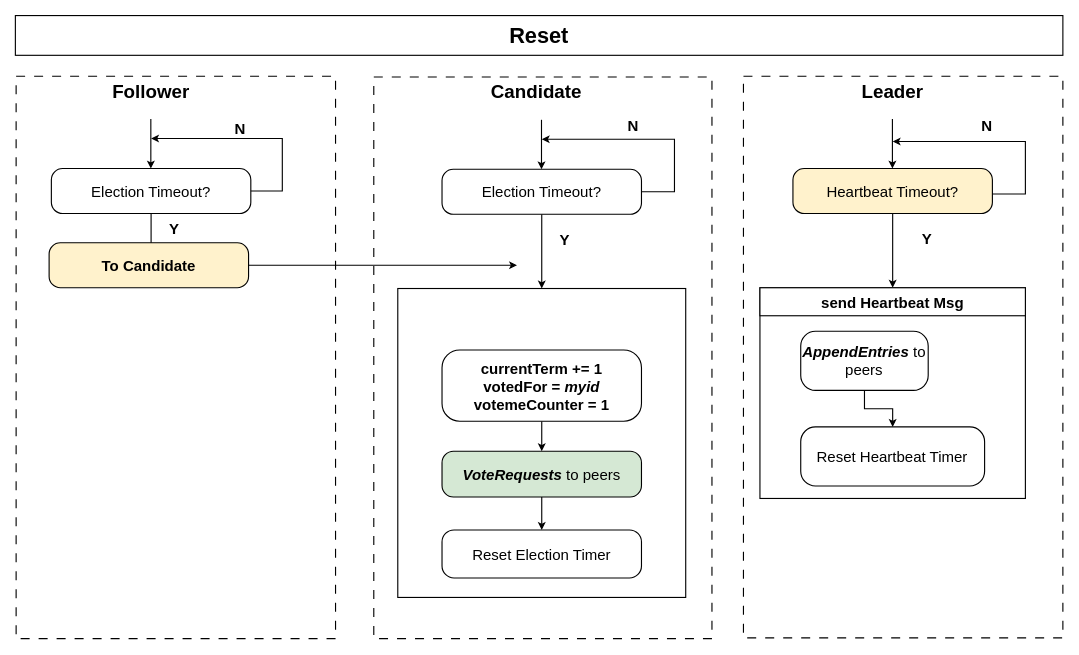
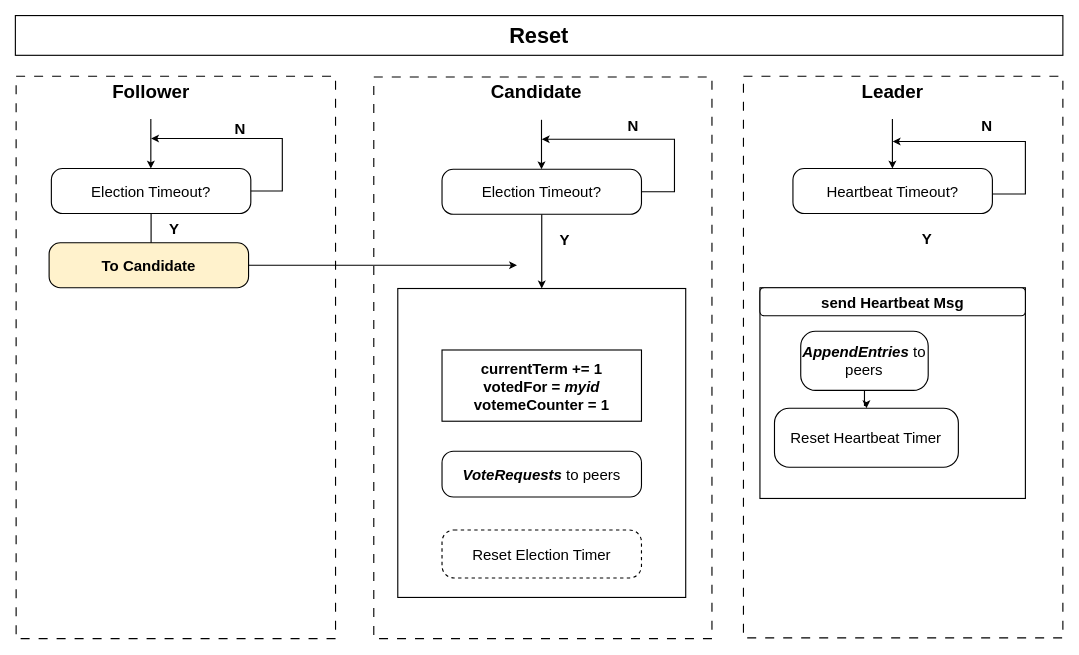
  <mxCell id="0" />
  <mxCell id="1" parent="0" />
  <mxCell id="2" value="&lt;font style=&quot;font-size: 29px;&quot;&gt;&lt;b&gt;Reset&lt;/b&gt;&lt;/font&gt;" style="rounded=0;whiteSpace=wrap;html=1;strokeWidth=1.5;" parent="1" vertex="1"><mxGeometry x="20" y="20" width="1397" height="53" as="geometry" /></mxCell>
  <mxCell id="3" value="" style="rounded=0;whiteSpace=wrap;html=1;strokeWidth=1.5;dashed=1;dashPattern=8 8;" parent="1" vertex="1"><mxGeometry x="498" y="102" width="451" height="749" as="geometry" /></mxCell>
  <mxCell id="4" value="&lt;font style=&quot;font-size: 25px;&quot;&gt;&lt;b&gt;Candidate&lt;/b&gt;&lt;/font&gt;" style="text;html=1;strokeColor=none;fillColor=none;align=center;verticalAlign=middle;whiteSpace=wrap;rounded=0;strokeWidth=1.5;" parent="1" vertex="1"><mxGeometry x="626" y="96.999" width="178" height="48.873" as="geometry" /></mxCell>
  <mxCell id="5" style="edgeStyle=orthogonalEdgeStyle;rounded=0;orthogonalLoop=1;jettySize=auto;html=1;exitX=0.5;exitY=1;exitDx=0;exitDy=0;strokeWidth=1.5;" parent="1" source="6" target="7" edge="1"><mxGeometry relative="1" as="geometry" /></mxCell>
  <mxCell id="6" value="&lt;font style=&quot;font-size: 20px;&quot;&gt;Election Timeout?&lt;/font&gt;" style="rounded=1;whiteSpace=wrap;html=1;arcSize=25;strokeWidth=1.5;" parent="1" vertex="1"><mxGeometry x="589" y="225" width="266" height="60" as="geometry" /></mxCell>
  <mxCell id="7" value="" style="rounded=0;whiteSpace=wrap;html=1;strokeWidth=1.5;" parent="1" vertex="1"><mxGeometry x="530" y="384" width="384" height="412" as="geometry" /></mxCell>
- <mxCell id="8" style="edgeStyle=orthogonalEdgeStyle;rounded=0;orthogonalLoop=1;jettySize=auto;html=1;strokeWidth=1.5;" parent="1" source="9" target="11" edge="1"><mxGeometry relative="1" as="geometry" /></mxCell>
- <mxCell id="9" value="&lt;span style=&quot;font-size: 20px;&quot;&gt;&lt;b&gt;currentTerm += 1&lt;br&gt;votedFor = &lt;/b&gt;&lt;i&gt;&lt;b&gt;myid&lt;/b&gt;&lt;br&gt;&lt;/i&gt;&lt;b&gt;votemeCounter = 1&lt;/b&gt;&lt;br&gt;&lt;/span&gt;" style="rounded=1;whiteSpace=wrap;html=1;arcSize=25;strokeWidth=1.5;" parent="1" vertex="1"><mxGeometry x="589" y="466" width="266" height="95" as="geometry" /></mxCell>
- <mxCell id="10" style="edgeStyle=orthogonalEdgeStyle;rounded=0;orthogonalLoop=1;jettySize=auto;html=1;entryX=0.5;entryY=0;entryDx=0;entryDy=0;strokeWidth=1.5;" parent="1" source="11" target="26" edge="1"><mxGeometry relative="1" as="geometry" /></mxCell>
- <mxCell id="11" value="&lt;span style=&quot;font-size: 20px;&quot;&gt;&lt;i&gt;&lt;b&gt;VoteRequests&lt;/b&gt;&lt;/i&gt; to peers&lt;br&gt;&lt;/span&gt;" style="rounded=1;whiteSpace=wrap;html=1;arcSize=25;strokeWidth=1.5;fillColor=#d5e8d4;" parent="1" vertex="1"><mxGeometry x="589" y="601" width="266" height="61" as="geometry" /></mxCell>
+ <mxCell id="9" value="&lt;span style=&quot;font-size: 20px;&quot;&gt;&lt;b&gt;currentTerm += 1&lt;br&gt;votedFor = &lt;/b&gt;&lt;i&gt;&lt;b&gt;myid&lt;/b&gt;&lt;br&gt;&lt;/i&gt;&lt;b&gt;votemeCounter = 1&lt;/b&gt;&lt;br&gt;&lt;/span&gt;" style="whiteSpace=wrap;html=1;arcSize=25;strokeWidth=1.5;rounded=0;" parent="1" vertex="1"><mxGeometry x="589" y="466" width="266" height="95" as="geometry" /></mxCell>
+ <mxCell id="11" value="&lt;span style=&quot;font-size: 20px;&quot;&gt;&lt;i&gt;&lt;b&gt;VoteRequests&lt;/b&gt;&lt;/i&gt; to peers&lt;br&gt;&lt;/span&gt;" style="rounded=1;whiteSpace=wrap;html=1;arcSize=25;strokeWidth=1.5;" parent="1" vertex="1"><mxGeometry x="589" y="601" width="266" height="61" as="geometry" /></mxCell>
  <mxCell id="12" style="edgeStyle=orthogonalEdgeStyle;rounded=0;orthogonalLoop=1;jettySize=auto;html=1;exitX=0.5;exitY=1;exitDx=0;exitDy=0;strokeWidth=1.5;" parent="1" edge="1"><mxGeometry relative="1" as="geometry"><mxPoint x="721.66" y="159" as="sourcePoint" /><mxPoint x="721.66" y="225" as="targetPoint" /></mxGeometry></mxCell>
  <mxCell id="13" value="&lt;font style=&quot;font-size: 20px;&quot;&gt;&lt;b&gt;Y&lt;/b&gt;&lt;/font&gt;" style="text;html=1;strokeColor=none;fillColor=none;align=center;verticalAlign=middle;whiteSpace=wrap;rounded=0;strokeWidth=1.5;" parent="1" vertex="1"><mxGeometry x="723" y="303" width="60" height="30" as="geometry" /></mxCell>
  <mxCell id="14" value="&lt;font style=&quot;font-size: 20px;&quot;&gt;&lt;b&gt;N&lt;/b&gt;&lt;/font&gt;" style="text;html=1;strokeColor=none;fillColor=none;align=center;verticalAlign=middle;whiteSpace=wrap;rounded=0;strokeWidth=1.5;" parent="1" vertex="1"><mxGeometry x="814" y="152" width="60" height="30" as="geometry" /></mxCell>
  <mxCell id="15" value="" style="endArrow=classic;html=1;rounded=0;exitX=1;exitY=0.5;exitDx=0;exitDy=0;strokeWidth=1.5;" parent="1" source="6" edge="1"><mxGeometry width="50" height="50" relative="1" as="geometry"><mxPoint x="1150" y="622" as="sourcePoint" /><mxPoint x="722" y="185" as="targetPoint" /><Array as="points"><mxPoint x="899" y="255" /><mxPoint x="899" y="185" /></Array></mxGeometry></mxCell>
  <mxCell id="16" value="" style="rounded=0;whiteSpace=wrap;html=1;strokeWidth=1.5;dashed=1;dashPattern=8 8;" parent="1" vertex="1"><mxGeometry x="21" y="101" width="426" height="750" as="geometry" /></mxCell>
  <mxCell id="17" value="&lt;font style=&quot;font-size: 25px;&quot;&gt;&lt;b&gt;Follower&lt;/b&gt;&lt;/font&gt;" style="text;html=1;strokeColor=none;fillColor=none;align=center;verticalAlign=middle;whiteSpace=wrap;rounded=0;strokeWidth=1.5;" parent="1" vertex="1"><mxGeometry x="112" y="95.999" width="178" height="48.873" as="geometry" /></mxCell>
  <mxCell id="18" style="edgeStyle=orthogonalEdgeStyle;rounded=0;orthogonalLoop=1;jettySize=auto;html=1;exitX=0.5;exitY=1;exitDx=0;exitDy=0;strokeWidth=1.5;" parent="1" source="19" edge="1"><mxGeometry relative="1" as="geometry"><mxPoint x="201" y="350" as="targetPoint" /></mxGeometry></mxCell>
  <mxCell id="19" value="&lt;font style=&quot;font-size: 20px;&quot;&gt;Election Timeout?&lt;/font&gt;" style="rounded=1;whiteSpace=wrap;html=1;arcSize=25;strokeWidth=1.5;" parent="1" vertex="1"><mxGeometry x="68" y="224" width="266" height="60" as="geometry" /></mxCell>
  <mxCell id="20" style="edgeStyle=orthogonalEdgeStyle;rounded=0;orthogonalLoop=1;jettySize=auto;html=1;exitX=0.5;exitY=1;exitDx=0;exitDy=0;strokeWidth=1.5;" parent="1" edge="1"><mxGeometry relative="1" as="geometry"><mxPoint x="200.66" y="158" as="sourcePoint" /><mxPoint x="200.66" y="224" as="targetPoint" /></mxGeometry></mxCell>
  <mxCell id="21" value="&lt;font style=&quot;font-size: 20px;&quot;&gt;&lt;b&gt;Y&lt;/b&gt;&lt;/font&gt;" style="text;html=1;strokeColor=none;fillColor=none;align=center;verticalAlign=middle;whiteSpace=wrap;rounded=0;strokeWidth=1.5;" parent="1" vertex="1"><mxGeometry x="202" y="289" width="60" height="30" as="geometry" /></mxCell>
  <mxCell id="22" value="&lt;font style=&quot;font-size: 20px;&quot;&gt;&lt;b&gt;N&lt;/b&gt;&lt;/font&gt;" style="text;html=1;strokeColor=none;fillColor=none;align=center;verticalAlign=middle;whiteSpace=wrap;rounded=0;strokeWidth=1.5;" parent="1" vertex="1"><mxGeometry x="290" y="155" width="60" height="30" as="geometry" /></mxCell>
  <mxCell id="23" value="" style="endArrow=classic;html=1;rounded=0;exitX=1;exitY=0.5;exitDx=0;exitDy=0;strokeWidth=1.5;" parent="1" source="19" edge="1"><mxGeometry width="50" height="50" relative="1" as="geometry"><mxPoint x="629" y="621" as="sourcePoint" /><mxPoint x="201" y="184" as="targetPoint" /><Array as="points"><mxPoint x="376" y="254" /><mxPoint x="376" y="184" /></Array></mxGeometry></mxCell>
  <mxCell id="24" style="edgeStyle=orthogonalEdgeStyle;rounded=0;orthogonalLoop=1;jettySize=auto;html=1;strokeWidth=1.5;" parent="1" source="25" edge="1"><mxGeometry relative="1" as="geometry"><mxPoint x="689" y="353" as="targetPoint" /></mxGeometry></mxCell>
  <mxCell id="25" value="&lt;font style=&quot;font-size: 20px;&quot;&gt;&lt;b&gt;To Candidate&lt;/b&gt;&lt;/font&gt;" style="rounded=1;whiteSpace=wrap;html=1;arcSize=25;strokeWidth=1.5;fillColor=#fff2cc;" parent="1" vertex="1"><mxGeometry x="65" y="323" width="266" height="60" as="geometry" /></mxCell>
- <mxCell id="26" value="&lt;font style=&quot;font-size: 20px;&quot;&gt;Reset Election Timer&lt;/font&gt;" style="rounded=1;whiteSpace=wrap;html=1;arcSize=25;strokeWidth=1.5;" parent="1" vertex="1"><mxGeometry x="589" y="706" width="266" height="64" as="geometry" /></mxCell>
+ <mxCell id="26" value="&lt;font style=&quot;font-size: 20px;&quot;&gt;Reset Election Timer&lt;/font&gt;" style="rounded=1;whiteSpace=wrap;html=1;arcSize=25;strokeWidth=1.5;dashed=1;" parent="1" vertex="1"><mxGeometry x="589" y="706" width="266" height="64" as="geometry" /></mxCell>
  <mxCell id="27" value="" style="rounded=0;whiteSpace=wrap;html=1;strokeWidth=1.5;dashed=1;dashPattern=8 8;" parent="1" vertex="1"><mxGeometry x="991" y="101" width="426" height="749" as="geometry" /></mxCell>
  <mxCell id="28" value="&lt;font style=&quot;font-size: 25px;&quot;&gt;&lt;b&gt;Leader&lt;/b&gt;&lt;/font&gt;" style="text;html=1;strokeColor=none;fillColor=none;align=center;verticalAlign=middle;whiteSpace=wrap;rounded=0;strokeWidth=1.5;" parent="1" vertex="1"><mxGeometry x="1101" y="95.999" width="178" height="48.873" as="geometry" /></mxCell>
- <mxCell id="29" style="edgeStyle=orthogonalEdgeStyle;rounded=0;orthogonalLoop=1;jettySize=auto;html=1;strokeWidth=1.5;" parent="1" source="30" target="34" edge="1"><mxGeometry relative="1" as="geometry" /></mxCell>
- <mxCell id="30" value="&lt;font style=&quot;font-size: 20px;&quot;&gt;Heartbeat Timeout?&lt;/font&gt;" style="rounded=1;whiteSpace=wrap;html=1;arcSize=25;strokeWidth=1.5;fillColor=#fff2cc;" parent="1" vertex="1"><mxGeometry x="1057" y="224" width="266" height="60" as="geometry" /></mxCell>
+ <mxCell id="30" value="&lt;font style=&quot;font-size: 20px;&quot;&gt;Heartbeat Timeout?&lt;/font&gt;" style="rounded=1;whiteSpace=wrap;html=1;arcSize=25;strokeWidth=1.5;" parent="1" vertex="1"><mxGeometry x="1057" y="224" width="266" height="60" as="geometry" /></mxCell>
  <mxCell id="31" style="edgeStyle=orthogonalEdgeStyle;rounded=0;orthogonalLoop=1;jettySize=auto;html=1;exitX=0.5;exitY=1;exitDx=0;exitDy=0;strokeWidth=1.5;" parent="1" edge="1"><mxGeometry relative="1" as="geometry"><mxPoint x="1189.66" y="158" as="sourcePoint" /><mxPoint x="1189.66" y="224" as="targetPoint" /></mxGeometry></mxCell>
  <mxCell id="32" value="" style="group;strokeWidth=1.5;" parent="1" vertex="1" connectable="0"><mxGeometry x="1013" y="383" width="354" height="281" as="geometry" /></mxCell>
  <mxCell id="33" value="" style="rounded=0;whiteSpace=wrap;html=1;strokeWidth=1.5;" parent="32" vertex="1"><mxGeometry width="354" height="281" as="geometry" /></mxCell>
- <mxCell id="34" value="&lt;span style=&quot;font-size: 20px;&quot;&gt;&lt;b&gt;send Heartbeat Msg&lt;/b&gt;&lt;/span&gt;" style="rounded=0;whiteSpace=wrap;html=1;strokeWidth=1.5;" parent="32" vertex="1"><mxGeometry width="354" height="37.328" as="geometry" /></mxCell>
+ <mxCell id="34" value="&lt;span style=&quot;font-size: 20px;&quot;&gt;&lt;b&gt;send Heartbeat Msg&lt;/b&gt;&lt;/span&gt;" style="whiteSpace=wrap;html=1;strokeWidth=1.5;rounded=1;" parent="32" vertex="1"><mxGeometry width="354" height="37.328" as="geometry" /></mxCell>
  <mxCell id="35" value="&lt;span style=&quot;font-size: 20px;&quot;&gt;&lt;b&gt;&lt;i&gt;AppendEntries&lt;/i&gt; &lt;/b&gt;to peers&lt;br&gt;&lt;/span&gt;" style="rounded=1;whiteSpace=wrap;html=1;arcSize=25;strokeWidth=1.5;" parent="32" vertex="1"><mxGeometry x="54.391" y="58.066" width="170" height="78.804" as="geometry" /></mxCell>
- <mxCell id="36" value="&lt;span style=&quot;font-size: 20px;&quot;&gt;Reset Heartbeat Timer&lt;br&gt;&lt;/span&gt;" style="rounded=1;whiteSpace=wrap;html=1;arcSize=25;strokeWidth=1.5;" parent="32" vertex="1"><mxGeometry x="54.391" y="185.605" width="245.219" height="78.804" as="geometry" /></mxCell>
+ <mxCell id="36" value="&lt;span style=&quot;font-size: 20px;&quot;&gt;Reset Heartbeat Timer&lt;br&gt;&lt;/span&gt;" style="rounded=1;whiteSpace=wrap;html=1;arcSize=25;strokeWidth=1.5;" parent="32" vertex="1"><mxGeometry x="19.391" y="160.605" width="245.219" height="78.804" as="geometry" /></mxCell>
  <mxCell id="37" style="edgeStyle=orthogonalEdgeStyle;rounded=0;orthogonalLoop=1;jettySize=auto;html=1;entryX=0.5;entryY=0;entryDx=0;entryDy=0;strokeWidth=1.5;" parent="32" source="35" target="36" edge="1"><mxGeometry relative="1" as="geometry" /></mxCell>
  <mxCell id="38" value="&lt;font style=&quot;font-size: 20px;&quot;&gt;&lt;b&gt;Y&lt;/b&gt;&lt;/font&gt;" style="text;html=1;strokeColor=none;fillColor=none;align=center;verticalAlign=middle;whiteSpace=wrap;rounded=0;strokeWidth=1.5;" parent="1" vertex="1"><mxGeometry x="1206" y="302" width="60" height="30" as="geometry" /></mxCell>
  <mxCell id="39" value="" style="endArrow=classic;html=1;rounded=0;exitX=1;exitY=0.5;exitDx=0;exitDy=0;strokeWidth=1.5;" parent="1" edge="1"><mxGeometry width="50" height="50" relative="1" as="geometry"><mxPoint x="1323" y="258" as="sourcePoint" /><mxPoint x="1190" y="188" as="targetPoint" /><Array as="points"><mxPoint x="1367" y="258" /><mxPoint x="1367" y="188" /></Array></mxGeometry></mxCell>
  <mxCell id="40" value="&lt;font style=&quot;font-size: 20px;&quot;&gt;&lt;b&gt;N&lt;/b&gt;&lt;/font&gt;" style="text;html=1;strokeColor=none;fillColor=none;align=center;verticalAlign=middle;whiteSpace=wrap;rounded=0;strokeWidth=1.5;" parent="1" vertex="1"><mxGeometry x="1286" y="151" width="60" height="30" as="geometry" /></mxCell>
